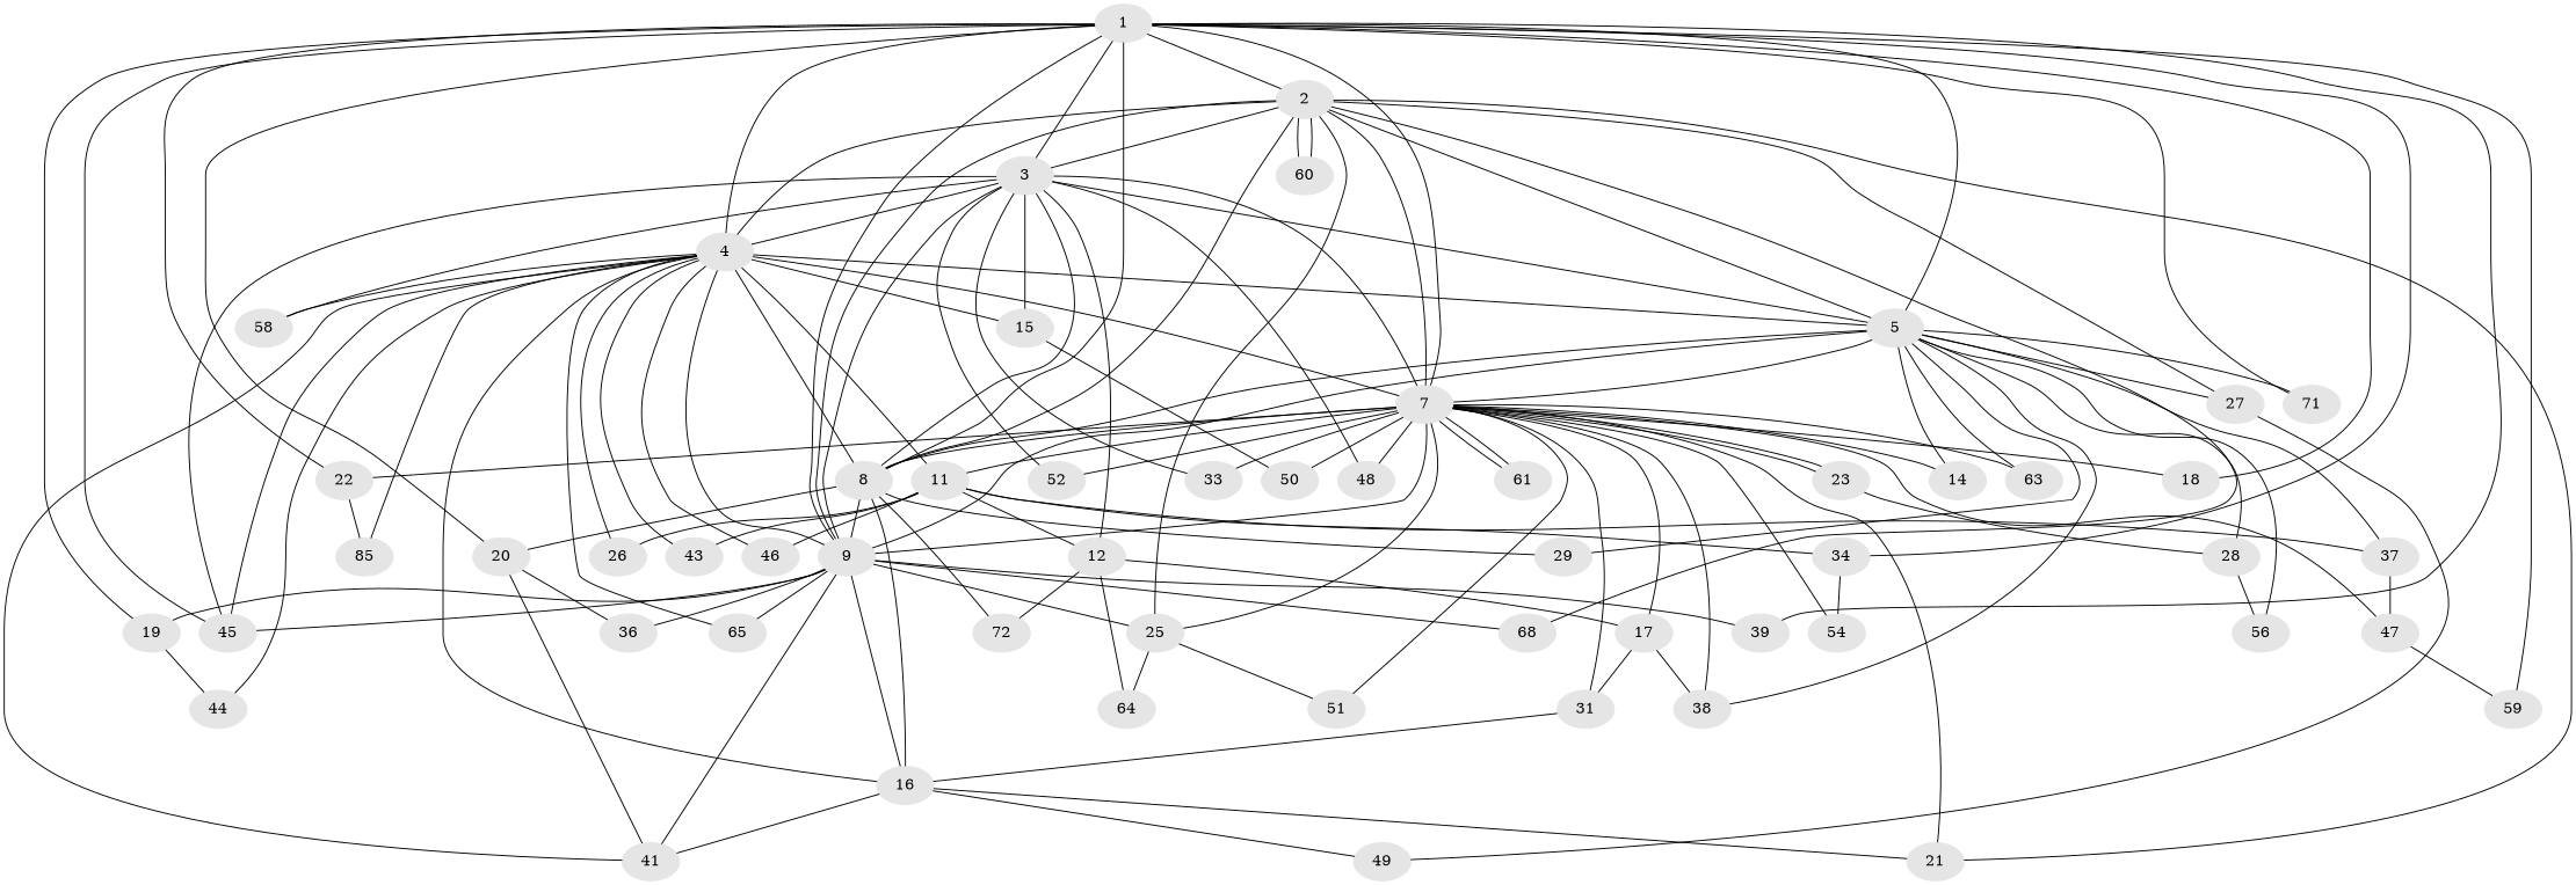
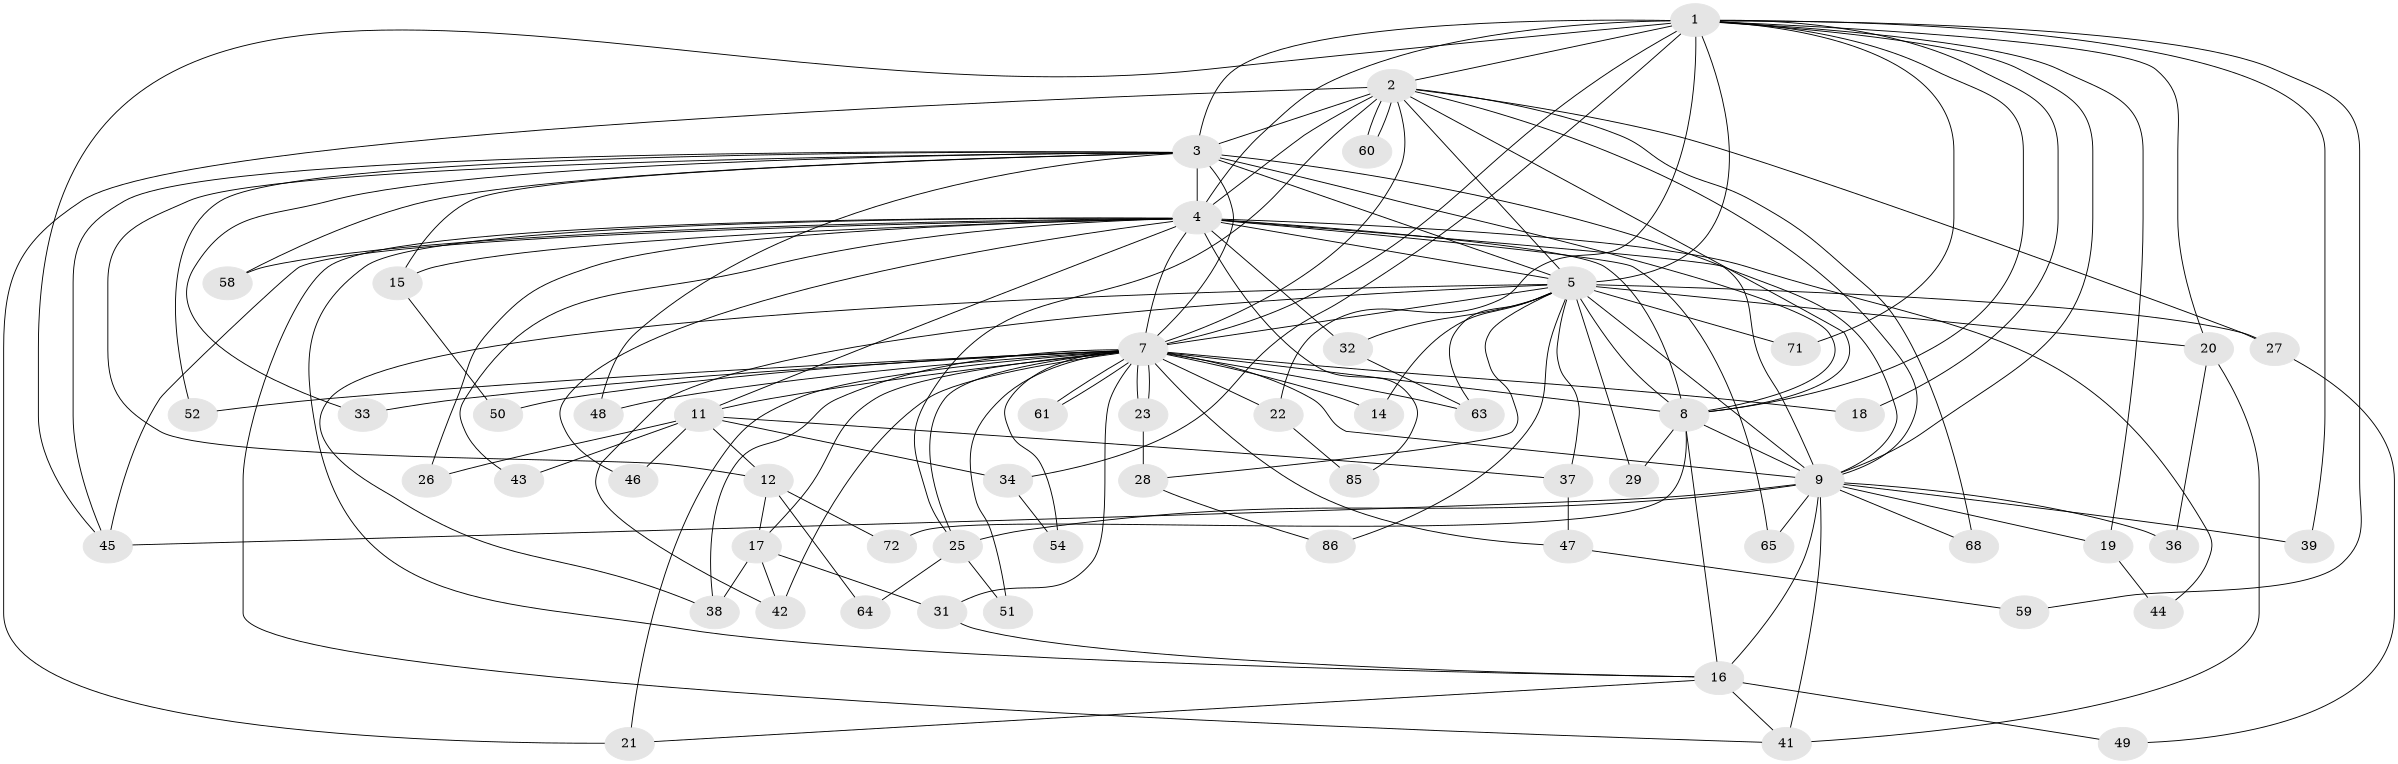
  graph {
    node [color=gray90 style=filled]
    2 [super="+80"]
    3
    4 [super="+6+82+84+55"]
    5
    7 [super="+78+10+50+24+66"]
    8
    9
    21
    25
    27
    60
    68
    1
    18
    19
    20
    22
    34
    39
    45 [super="+62"]
    59
    71
    12
    15
    33
    48
    52
    58
    11
    16 [super="+83"]
    26
+   32
    41 [super="+81"]
    43
    44
    46
    65
    85
    14
    28
    29
    37
    38 [super="+67"]
-   56
+   42
+   56 [label=86]
    63
    17
    23
    n49 [label=50]
    31 [super="+76"]
    47
    51
    54
    61
    72
    36
    64
    49
    2 -- 3
    2 -- 4 [weight=3]
    2 -- 5
    2 -- 7 [weight=2]
    2 -- 8
    2 -- 9
    2 -- 21
    2 -- 25
    2 -- 27
    2 -- 60
    2 -- 60
    2 -- 68
    3 -- 4 [weight=4]
    3 -- 5
    3 -- 7 [weight=3]
    3 -- 8
    3 -- 9
    3 -- 45
    3 -- 12
    3 -- 15
    3 -- 33
    3 -- 48
    3 -- 52
    3 -- 58
    4 -- 5 [weight=2]
    4 -- 7 [weight=5]
    4 -- 8 [weight=2]
    4 -- 9 [weight=2]
    4 -- 45
    4 -- 15
    4 -- 58
    4 -- 11
    4 -- 16
    4 -- 26
+   4 -- 32
    4 -- 41
    4 -- 43
    4 -- 44
    4 -- 46
    4 -- 65
    4 -- 85
    5 -- 7 [weight=3]
    5 -- 8
    5 -- 9
    5 -- 27
-   8 -- 20
+   5 -- 20
    5 -- 71
+   5 -- 32
    5 -- 14
    5 -- 28
    5 -- 29
    5 -- 37
    5 -- 38
+   5 -- 42
    5 -- 56
    5 -- 63
    7 -- 8 [weight=2]
    7 -- 9 [weight=3]
    7 -- 21 [weight=2]
    7 -- 25
    7 -- 18
    7 -- 22
    7 -- 33
    7 -- 48
    7 -- 52
    7 -- 11
    7 -- 14
    7 -- 38
+   7 -- 42
    7 -- 63
    7 -- 17
    7 -- 23
    7 -- 23
    7 -- n49 [weight=2]
    7 -- 31
    7 -- 47
    7 -- 51
    7 -- 54
    7 -- 61
    7 -- 61
    8 -- 9
    8 -- 16
    8 -- 29
    8 -- 72
    9 -- 25
    9 -- 68
    9 -- 19
    9 -- 39
    9 -- 45
    9 -- 16
    9 -- 41
    9 -- 65
    9 -- 36
    25 -- 51
    25 -- 64
    27 -- 49
    1 -- 2
    1 -- 3
    1 -- 4 [weight=3]
    1 -- 5
    1 -- 7 [weight=2]
    1 -- 8
    1 -- 9
    1 -- 18
    1 -- 19
    1 -- 20
    1 -- 22
    1 -- 34
    1 -- 39
    1 -- 45
    1 -- 59
    1 -- 71
    19 -- 44
    20 -- 41
    20 -- 36
    22 -- 85
    34 -- 54
    12 -- 17
    12 -- 72
    12 -- 64
    15 -- n49
    11 -- 34
    11 -- 12
    11 -- 26
    11 -- 43
    11 -- 46
    11 -- 37
    16 -- 21
    16 -- 41
    16 -- 49
+   32 -- 63
    28 -- 56
    37 -- 47
    17 -- 38
+   17 -- 42
    17 -- 31
    23 -- 28
    31 -- 16
    47 -- 59
  }
